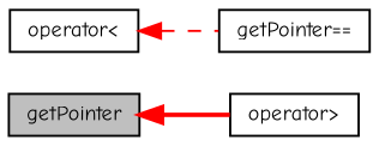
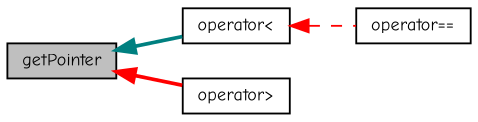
  digraph {
    fontname="Comic Neue"
    rankdir=LR
    node [color=black fillcolor=white fontname="Comic Neue" fontsize=10 shape=record style=filled]
    edge [color=red dir=back fontname="Comic Neue" fontsize=10 labelfontname=Helvetica labelfontsize=10 style=bold]
    n1 [fillcolor=grey75 fontcolor=black height=0.2 label=getPointer width=0.4]
    n2 [height=0.2 label="operator\<" width=0.4]
    n3 [height=0.2 label="operator\>" width=0.4]
-   n4 [height=0.2 label="getPointer==" width=0.4]
+   n4 [height=0.2 label="operator==" width=0.4]
+   n1 -> n2 [color=teal]
    n1 -> n3
    n2 -> n4 [style=dashed]
  }
